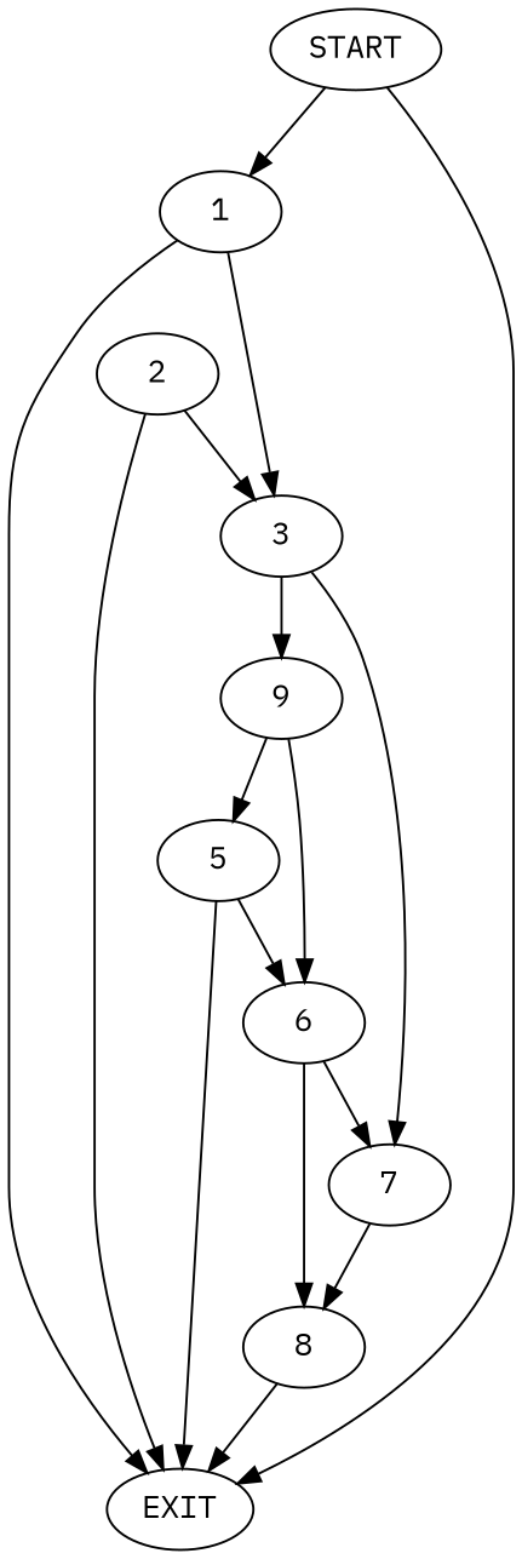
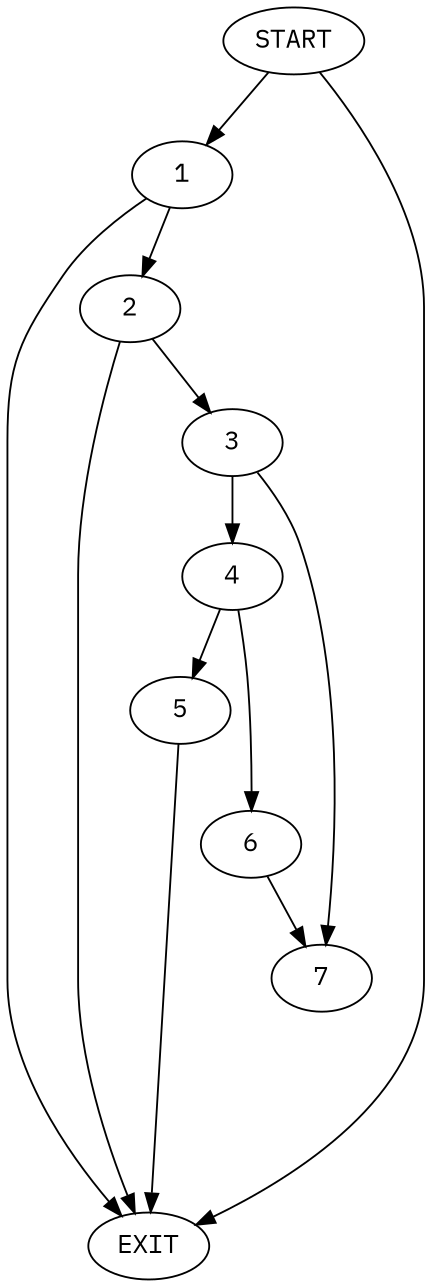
  digraph {
    fontname="IBM Plex Mono"
    node [fontname="IBM Plex Mono"]
    edge [fontname="IBM Plex Mono"]
    n1 [label=START]
    1
    n3 [label=EXIT]
    2
    3
-   4 [label=9]
+   4
    7
    5
    6
-   8
    n1 -> 1
    n1 -> n3
    1 -> n3
-   1 -> 3
+   1 -> 2
    2 -> n3
    2 -> 3
    3 -> 4
    3 -> 7
    4 -> 5
    4 -> 6
-   7 -> 8
    5 -> n3
-   5 -> 6
    6 -> 7
-   6 -> 8
-   8 -> n3
  }
